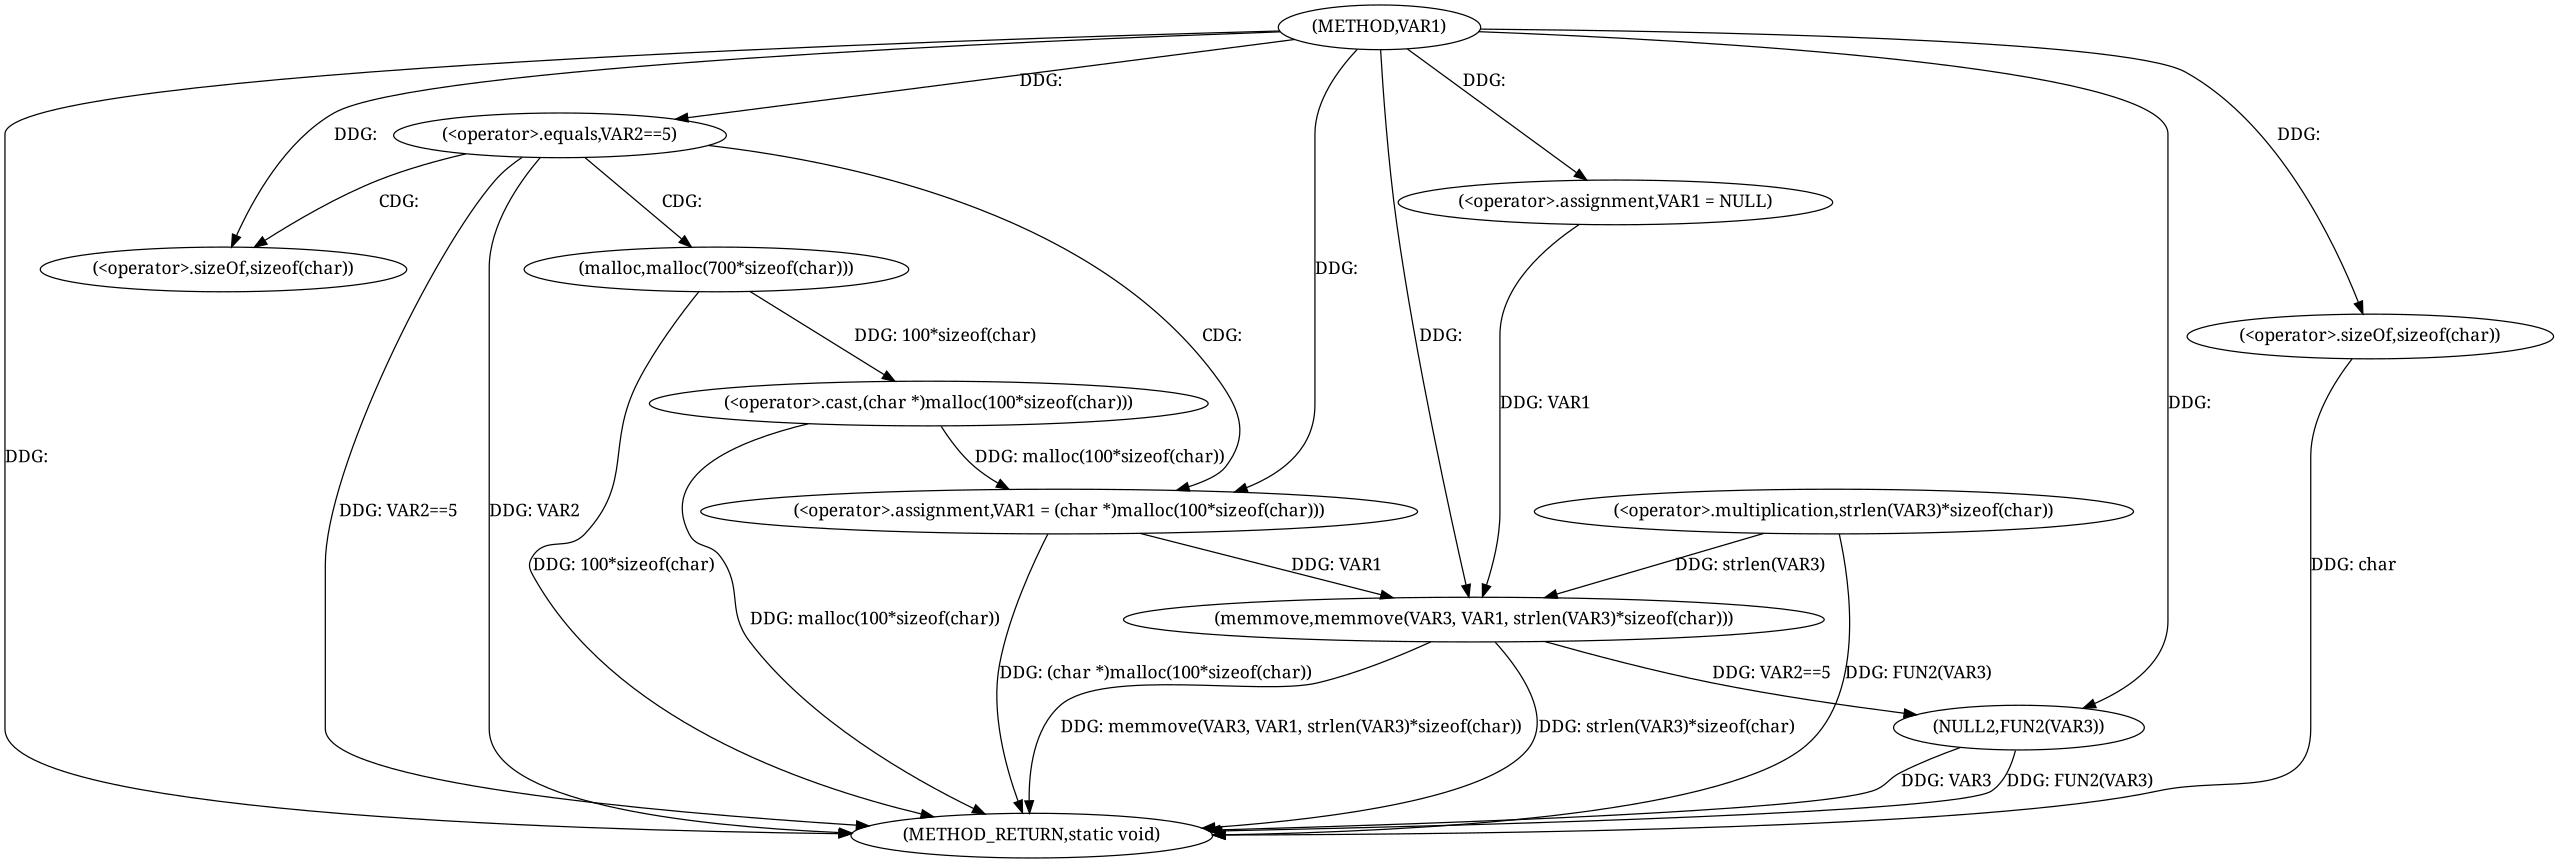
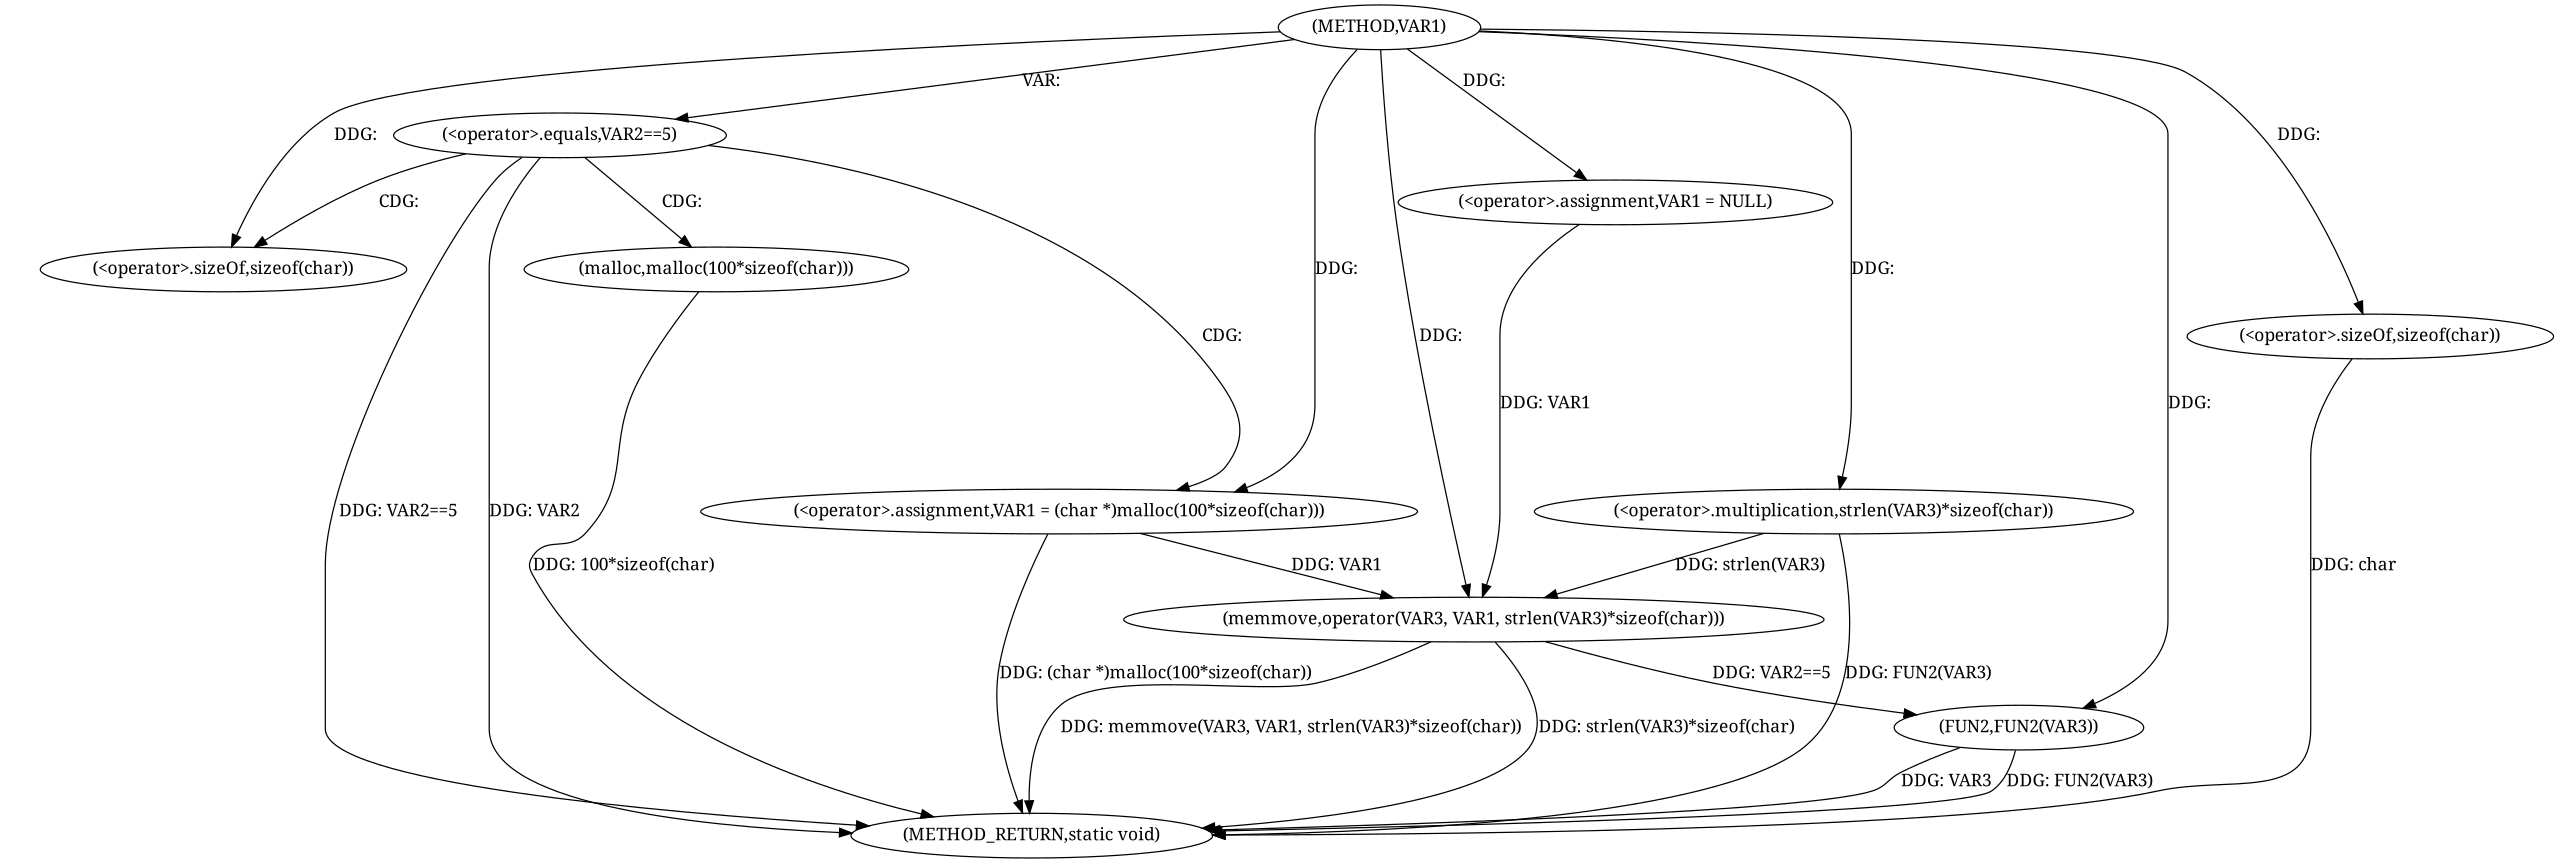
  digraph {
    fontname="Noto Serif"
    node [fontname="Noto Serif"]
    edge [fontname="Noto Serif"]
    n1 [label="(METHOD,VAR1)"]
    n2 [label="(<operator>.assignment,VAR1 = NULL)"]
    n3 [label="(<operator>.equals,VAR2==5)"]
    n4 [label="(<operator>.assignment,VAR1 = (char *)malloc(100*sizeof(char)))"]
    n5 [label="(<operator>.sizeOf,sizeof(char))"]
-   n6 [label="(memmove,memmove(VAR3, VAR1, strlen(VAR3)*sizeof(char)))"]
+   n6 [label="(memmove,operator(VAR3, VAR1, strlen(VAR3)*sizeof(char)))"]
    n7 [label="(<operator>.multiplication,strlen(VAR3)*sizeof(char))"]
    n8 [label="(<operator>.sizeOf,sizeof(char))"]
-   n9 [label="(NULL2,FUN2(VAR3))"]
+   n9 [label="(FUN2,FUN2(VAR3))"]
    n10 [label="(METHOD_RETURN,static void)"]
-   n11 [label="(malloc,malloc(700*sizeof(char)))"]
-   n12 [label="(<operator>.cast,(char *)malloc(100*sizeof(char)))"]
+   n11 [label="(malloc,malloc(100*sizeof(char)))"]
    n1 -> n2 [label="DDG: "]
-   n1 -> n3 [label="DDG: "]
+   n1 -> n3 [label="VAR: "]
    n1 -> n4 [label="DDG: "]
    n1 -> n5 [label="DDG: "]
    n1 -> n6 [label="DDG: "]
-   n1 -> n10 [label="DDG: "]
+   n1 -> n7 [label="DDG: "]
    n1 -> n8 [label="DDG: "]
    n1 -> n9 [label="DDG: "]
    n2 -> n6 [label="DDG: VAR1"]
    n3 -> n4 [label="CDG: "]
    n3 -> n5 [label="CDG: "]
    n3 -> n10 [label="DDG: VAR2"]
    n3 -> n10 [label="DDG: VAR2==5"]
    n3 -> n11 [label="CDG: "]
    n4 -> n6 [label="DDG: VAR1"]
    n4 -> n10 [label="DDG: (char *)malloc(100*sizeof(char))"]
    n6 -> n9 [label="DDG: VAR2==5"]
    n6 -> n10 [label="DDG: strlen(VAR3)*sizeof(char)"]
    n6 -> n10 [label="DDG: memmove(VAR3, VAR1, strlen(VAR3)*sizeof(char))"]
    n7 -> n6 [label="DDG: strlen(VAR3)"]
    n7 -> n10 [label="DDG: FUN2(VAR3)"]
    n8 -> n10 [label="DDG: char"]
    n9 -> n10 [label="DDG: VAR3"]
    n9 -> n10 [label="DDG: FUN2(VAR3)"]
    n11 -> n10 [label="DDG: 100*sizeof(char)"]
-   n11 -> n12 [label="DDG: 100*sizeof(char)"]
-   n12 -> n4 [label="DDG: malloc(100*sizeof(char))"]
-   n12 -> n10 [label="DDG: malloc(100*sizeof(char))"]
  }
